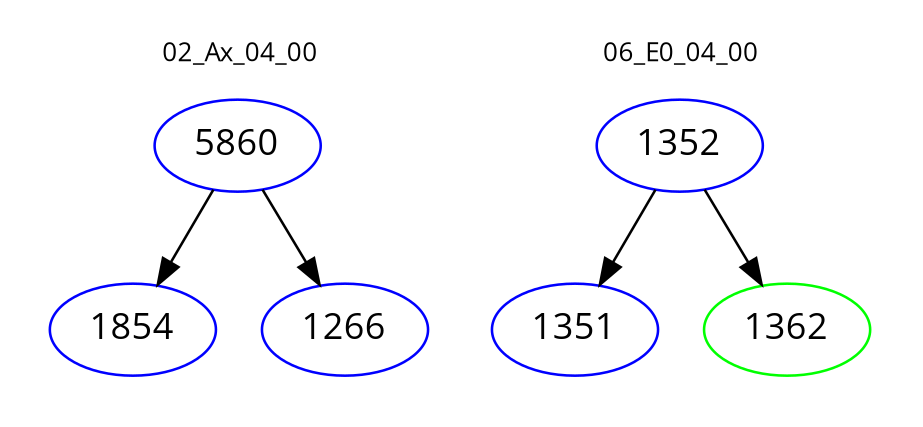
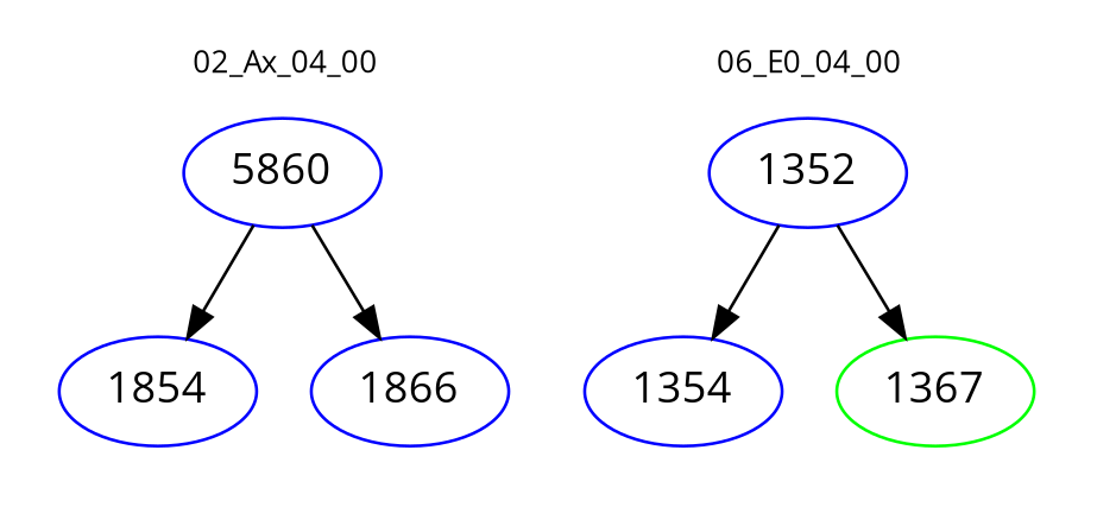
  digraph {
    fontname="Open Sans"
    node [color=blue fontname="Open Sans"]
    edge [color=black fontname="Open Sans"]
    n1 [label=5860]
    n2 [label=1854]
-   n3 [label=1266]
+   n3 [label=1866]
    n4 [label=1352]
-   n5 [label=1351]
-   n6 [color=green label=1362]
+   n5 [label=1354]
+   n6 [color=green label=1367]
    subgraph cluster_1 {
      color=white
      fontsize=10
      label="02_Ax_04_00"
      n1
      n2
      n3
    }
    subgraph cluster_2 {
      color=white
      fontsize=10
      label="06_E0_04_00"
      n4
      n5
      n6
    }
    n1 -> n2
    n1 -> n3
    n4 -> n5
    n4 -> n6
  }
